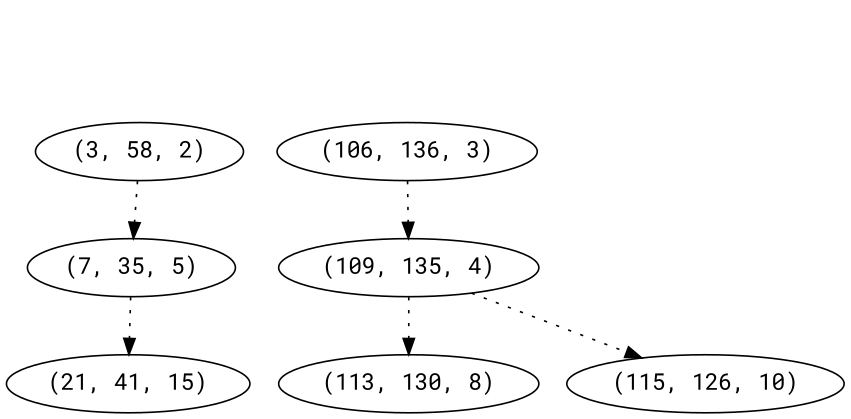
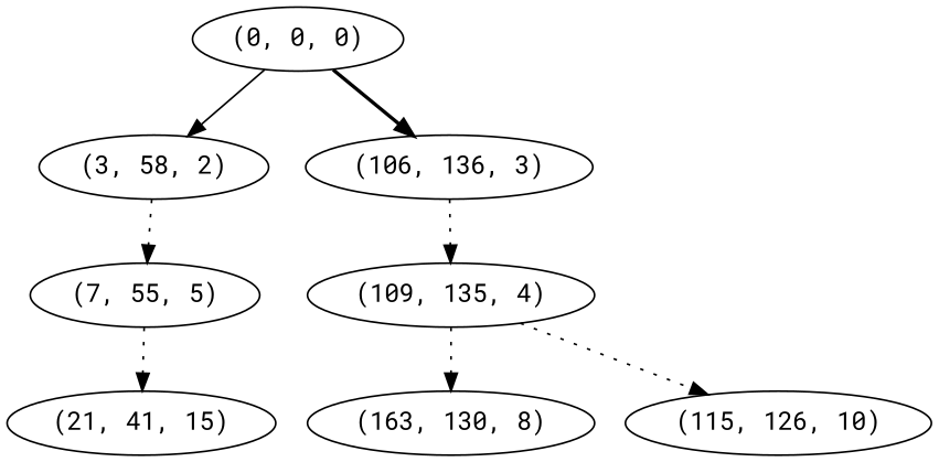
  digraph {
    fontname="Roboto Mono"
    node [fontname="Roboto Mono"]
    edge [fontname="Roboto Mono" style=dotted]
+   "(0, 0, 0)"
    "(3, 58, 2)"
    "(106, 136, 3)"
-   "(7, 55, 5)" [label="(7, 35, 5)"]
+   "(7, 55, 5)"
    "(109, 135, 4)"
    "(21, 41, 15)"
-   "(113, 130, 8)"
+   "(113, 130, 8)" [label="(163, 130, 8)"]
    "(115, 126, 10)"
+   "(0, 0, 0)" -> "(3, 58, 2)" [style=solid]
+   "(0, 0, 0)" -> "(106, 136, 3)" [style=bold]
    "(3, 58, 2)" -> "(7, 55, 5)"
    "(106, 136, 3)" -> "(109, 135, 4)"
    "(7, 55, 5)" -> "(21, 41, 15)"
    "(109, 135, 4)" -> "(113, 130, 8)"
    "(109, 135, 4)" -> "(115, 126, 10)"
  }
